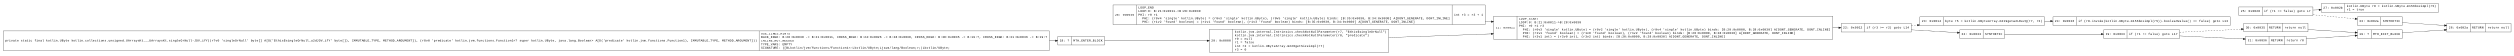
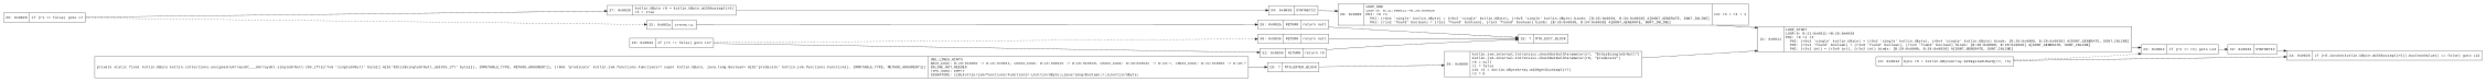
  digraph {
    fontname="Liberation Mono"
    rankdir=LR
    node [fontname="Liberation Mono" shape=record]
    edge [fontname="Liberation Mono"]
    n1 [label="{18\:\ ?|MTH_ENTER_BLOCK\l}"]
    n2 [label="{20\:\ 0x0000|kotlin.jvm.internal.Intrinsics.checkNotNullParameter(r7, \"$this$singleOrNull\")\lkotlin.jvm.internal.Intrinsics.checkNotNullParameter(r8, \"predicate\")\lr0 = null\lr1 = false\lint r2 = kotlin.UByteArray.m220getSizeimpl(r7)\lr3 = 0\l}"]
    n3 [label="{21\:\ 0x0011|LOOP_START\lLOOP:0: B:21:0x0011\-\>B:28:0x0030\lPHI: r0 r1 r3 \l  PHI: (r0v3 'single' kotlin.UByte) = (r0v2 'single' kotlin.UByte), (r0v4 'single' kotlin.UByte) binds: [B:20:0x0000, B:28:0x0030] A[DONT_GENERATE, DONT_INLINE]\l  PHI: (r1v1 'found' boolean) = (r1v0 'found' boolean), (r1v2 'found' boolean) binds: [B:20:0x0000, B:28:0x0030] A[DONT_GENERATE, DONT_INLINE]\l  PHI: (r3v1 int) = (r3v0 int), (r3v2 int) binds: [B:20:0x0000, B:28:0x0030] A[DONT_GENERATE, DONT_INLINE]\l}"]
    n4 [label="{22\:\ 0x0012|if (r3 \>= r2) goto L14\l}"]
    n5 [label="{23\:\ 0x0014|byte r5 = kotlin.UByteArray.m219getw2LRezQ(r7, r3)\l}"]
    n6 [label="{32\:\ 0x0033|SYNTHETIC\l}"]
    n7 [label="{24\:\ 0x0026|if (r8.invoke(kotlin.UByte.m156boximpl(r5)).booleanValue() == false) goto L13\l}"]
    n8 [label="{29\:\ 0x0033|if (r1 != false) goto L17\l}"]
    n9 [label="{25\:\ 0x0028|if (r1 == false) goto L7\l}"]
    n10 [label="{27\:\ 0x002b|kotlin.UByte r0 = kotlin.UByte.m156boximpl(r5)\lr1 = true\l}"]
    n11 [label="{33\:\ 0x002a|SYNTHETIC\l}"]
+   n12 [label="{34\:\ 0x0030|SYNTHETIC\l}"]
    n13 [label="{26\:\ 0x002a|RETURN\l|return null\l}"]
    n14 [label="{28\:\ 0x0030|LOOP_END\lLOOP:0: B:21:0x0011\-\>B:28:0x0030\lPHI: r0 r1 \l  PHI: (r0v4 'single' kotlin.UByte) = (r0v3 'single' kotlin.UByte), (r0v5 'single' kotlin.UByte) binds: [B:35:0x0030, B:34:0x0030] A[DONT_GENERATE, DONT_INLINE]\l  PHI: (r1v2 'found' boolean) = (r1v1 'found' boolean), (r1v3 'found' boolean) binds: [B:35:0x0030, B:34:0x0030] A[DONT_GENERATE, DONT_INLINE]\l|int r3 = r3 + 1\l}"]
    n15 [label="{19\:\ ?|MTH_EXIT_BLOCK\l}"]
    n16 [label="{30\:\ 0x0035|RETURN\l|return null\l}"]
    n17 [label="{31\:\ 0x0036|RETURN\l|return r0\l}"]
    n18 [label="{private static final kotlin.UByte kotlin.collections.unsigned.UArraysKt___UArraysKt.singleOrNull\-JOV_ifY((r7v0 'singleOrNull' byte[] A[D('$this$singleOrNull_u2dJOV_ifY' byte[]), IMMUTABLE_TYPE, METHOD_ARGUMENT]), (r8v0 'predicate' kotlin.jvm.functions.Function1\<? super kotlin.UByte, java.lang.Boolean\> A[D('predicate' kotlin.jvm.functions.Function1), IMMUTABLE_TYPE, METHOD_ARGUMENT]))  | USE_LINES_HINTS\lBACK_EDGE: B:28:0x0030 \-\> B:21:0x0011, CROSS_EDGE: B:24:0x0026 \-\> B:28:0x0030, CROSS_EDGE: B:30:0x0035 \-\> B:19:?, CROSS_EDGE: B:31:0x0036 \-\> B:19:?\lINLINE_NOT_NEEDED\lTYPE_VARS: EMPTY\lSIGNATURE: ([BLkotlin\/jvm\/functions\/Function1\<\-Lkotlin\/UByte;Ljava\/lang\/Boolean;\>;)Lkotlin\/UByte;\l}"]
    n1 -> n2
    n2 -> n3
    n3 -> n4
-   n4 -> n5 [style=dashed]
+   n5 -> n4 [style=dashed]
    n4 -> n6
    n5 -> n7
-   n6 -> n8
+   n6 -> n7
    n8 -> n16 [style=dashed]
    n8 -> n17
    n9 -> n10
    n9 -> n11 [style=dashed]
+   n10 -> n12
    n11 -> n13
-   n15 -> n13
+   n12 -> n14
+   n13 -> n15
    n14 -> n3
    n16 -> n15
    n17 -> n15
    n18 -> n1
  }
